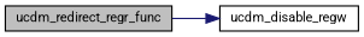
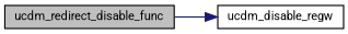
  digraph {
    rankdir=LR
    fontname=Roboto
    node [color=black fontname=Roboto fontsize=10 shape=record]
-   n1 [fillcolor=grey75 fontcolor=black height=0.2 label=ucdm_redirect_regr_func style=filled width=0.4]
+   n1 [fillcolor=grey75 fontcolor=black height=0.2 label=ucdm_redirect_disable_func style=filled width=0.4]
    n2 [height=0.2 label=ucdm_disable_regw width=0.4]
    n1 -> n2 [color=midnightblue fontname=Roboto fontsize=10 labelfontname=Helvetica labelfontsize=10 style=solid]
  }
